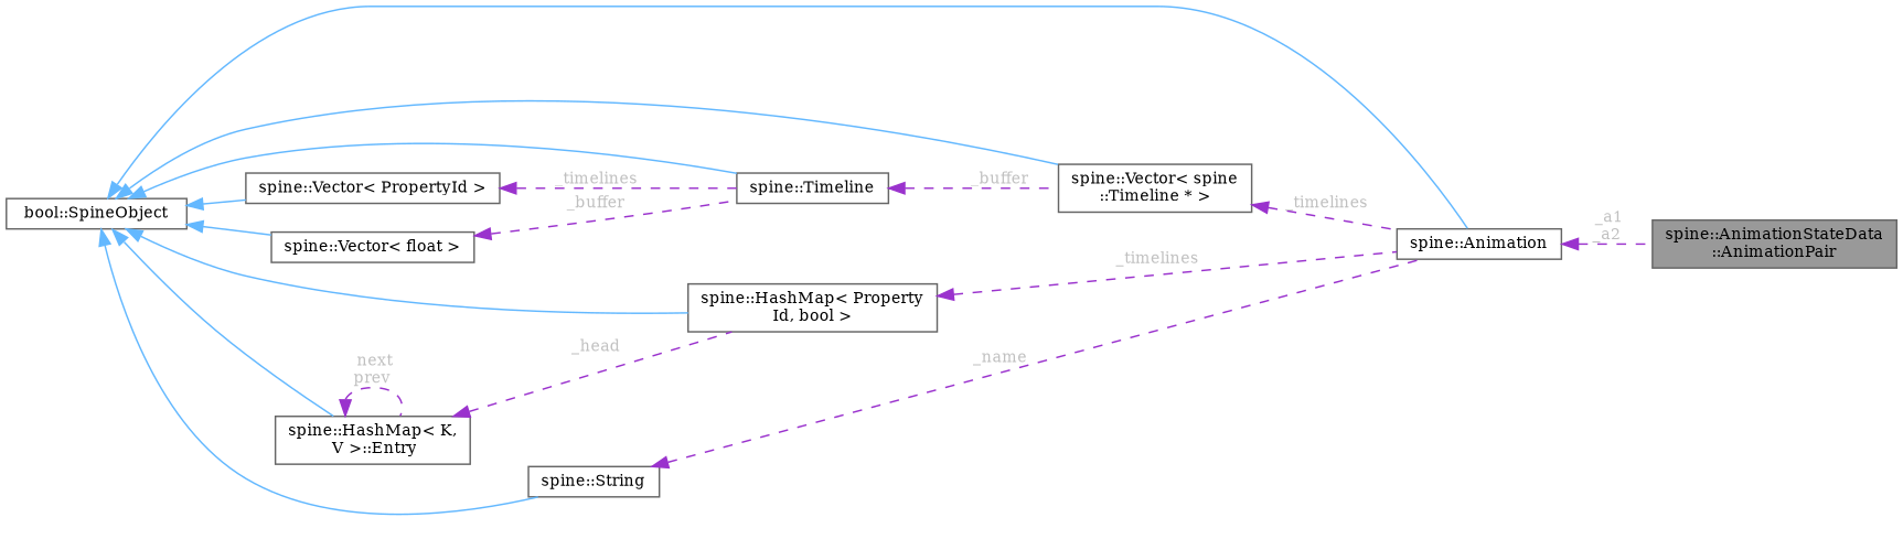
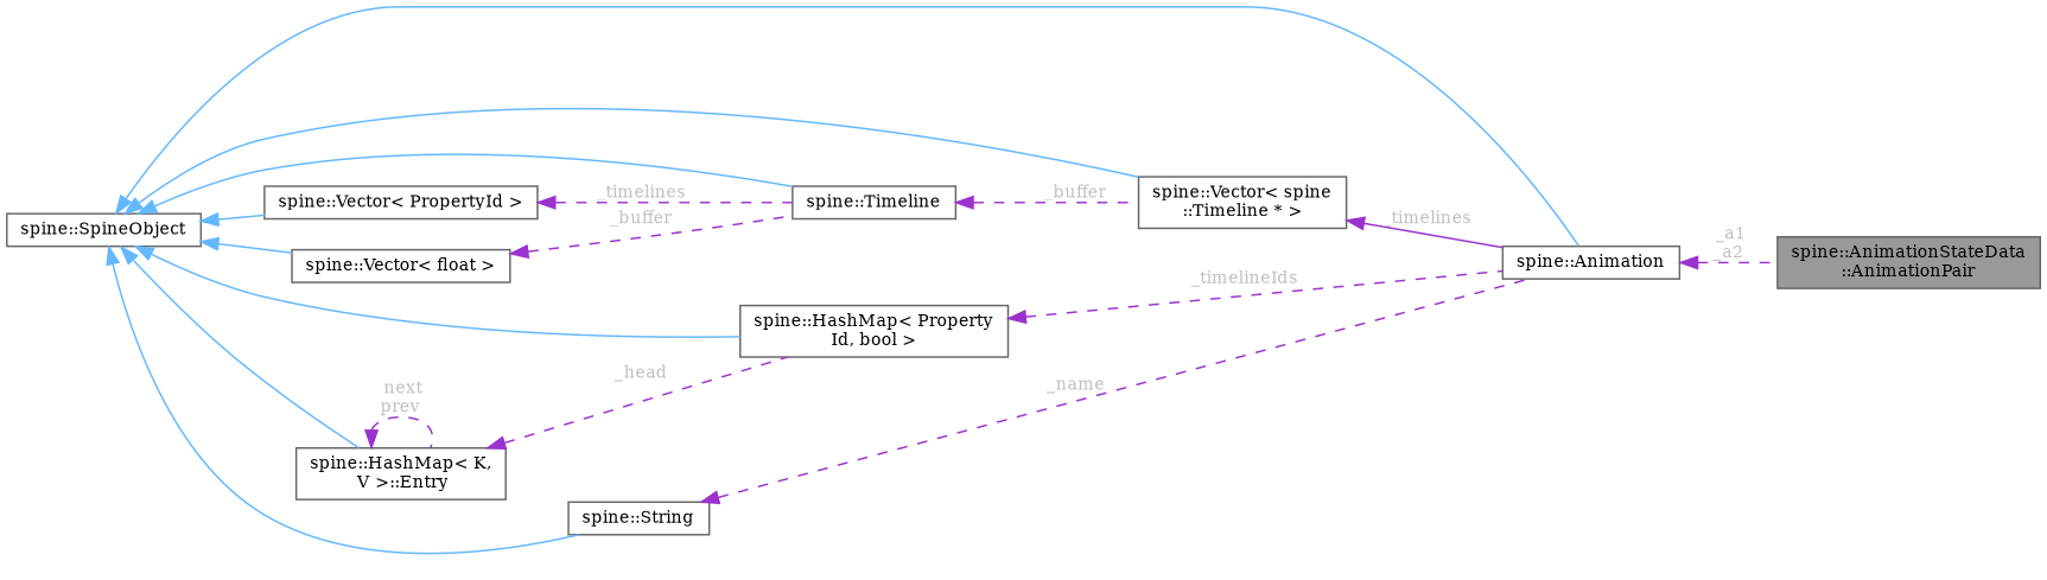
  digraph {
    fontname="DejaVu Serif"
    rankdir=LR
    node [color=gray40 fillcolor=white fontname="DejaVu Serif" fontsize=10 shape=box style=filled]
    edge [color=darkorchid3 dir=back fontname="DejaVu Serif" fontsize=10 labelfontname=Helvetica labelfontsize=10 style=dashed fontcolor=grey]
    n1 [fillcolor=grey60 fontcolor=black height=0.2 label="spine::AnimationStateData\l::AnimationPair" width=0.4]
-   n2 [height=0.2 label="bool::SpineObject" width=0.4]
+   n2 [height=0.2 label="spine::SpineObject" width=0.4]
    n3 [height=0.2 label="spine::Animation" width=0.4]
    n4 [height=0.2 label="spine::Vector\< spine\l::Timeline * \>" width=0.4]
    n5 [height=0.2 label="spine::Timeline" width=0.4]
    n6 [height=0.2 label="spine::Vector\< PropertyId \>" width=0.4]
    n7 [height=0.2 label="spine::Vector\< float \>" width=0.4]
    n8 [height=0.2 label="spine::HashMap\< Property\lId, bool \>" width=0.4]
    n9 [height=0.2 label="spine::HashMap\< K,\l V \>::Entry" width=0.4]
    n10 [height=0.2 label="spine::String" width=0.4]
    n2 -> n3 [color=steelblue1 style=solid fontcolor=""]
    n2 -> n4 [color=steelblue1 style=solid fontcolor=""]
    n2 -> n5 [color=steelblue1 style=solid fontcolor=""]
    n2 -> n6 [color=steelblue1 style=solid fontcolor=""]
    n2 -> n7 [color=steelblue1 style=solid fontcolor=""]
    n2 -> n8 [color=steelblue1 style=solid fontcolor=""]
    n2 -> n9 [color=steelblue1 style=solid fontcolor=""]
    n2 -> n10 [color=steelblue1 style=solid fontcolor=""]
    n3 -> n1 [label=" _a1\n_a2"]
-   n4 -> n3 [label=" _timelines"]
+   n4 -> n3 [label=" _timelines" style=solid]
    n5 -> n4 [label=" _buffer"]
    n6 -> n5 [label=" _timelines"]
    n7 -> n5 [label=" _buffer"]
-   n8 -> n3 [label=" _timelines"]
+   n8 -> n3 [label=" _timelineIds"]
    n9 -> n8 [label=" _head"]
    n9 -> n9 [label=" next\nprev"]
    n10 -> n3 [label=" _name"]
  }
